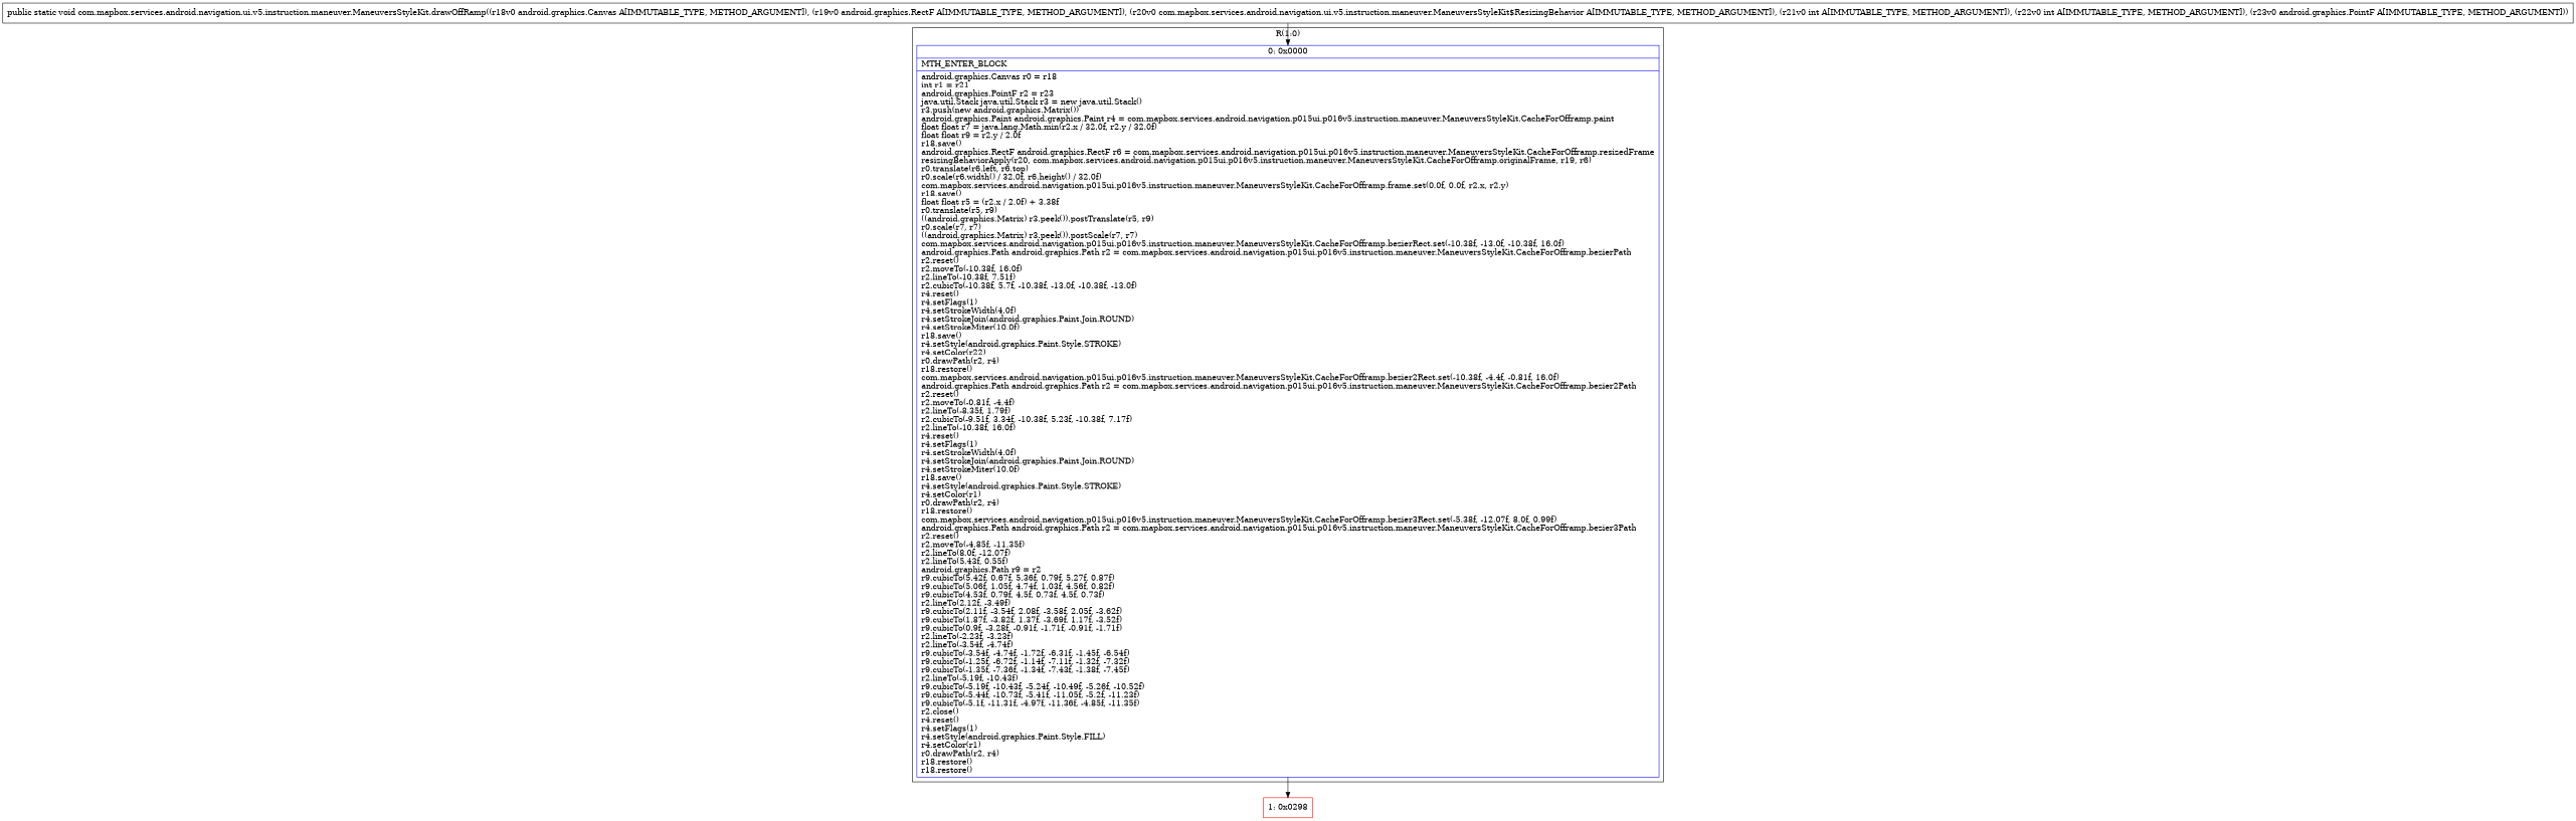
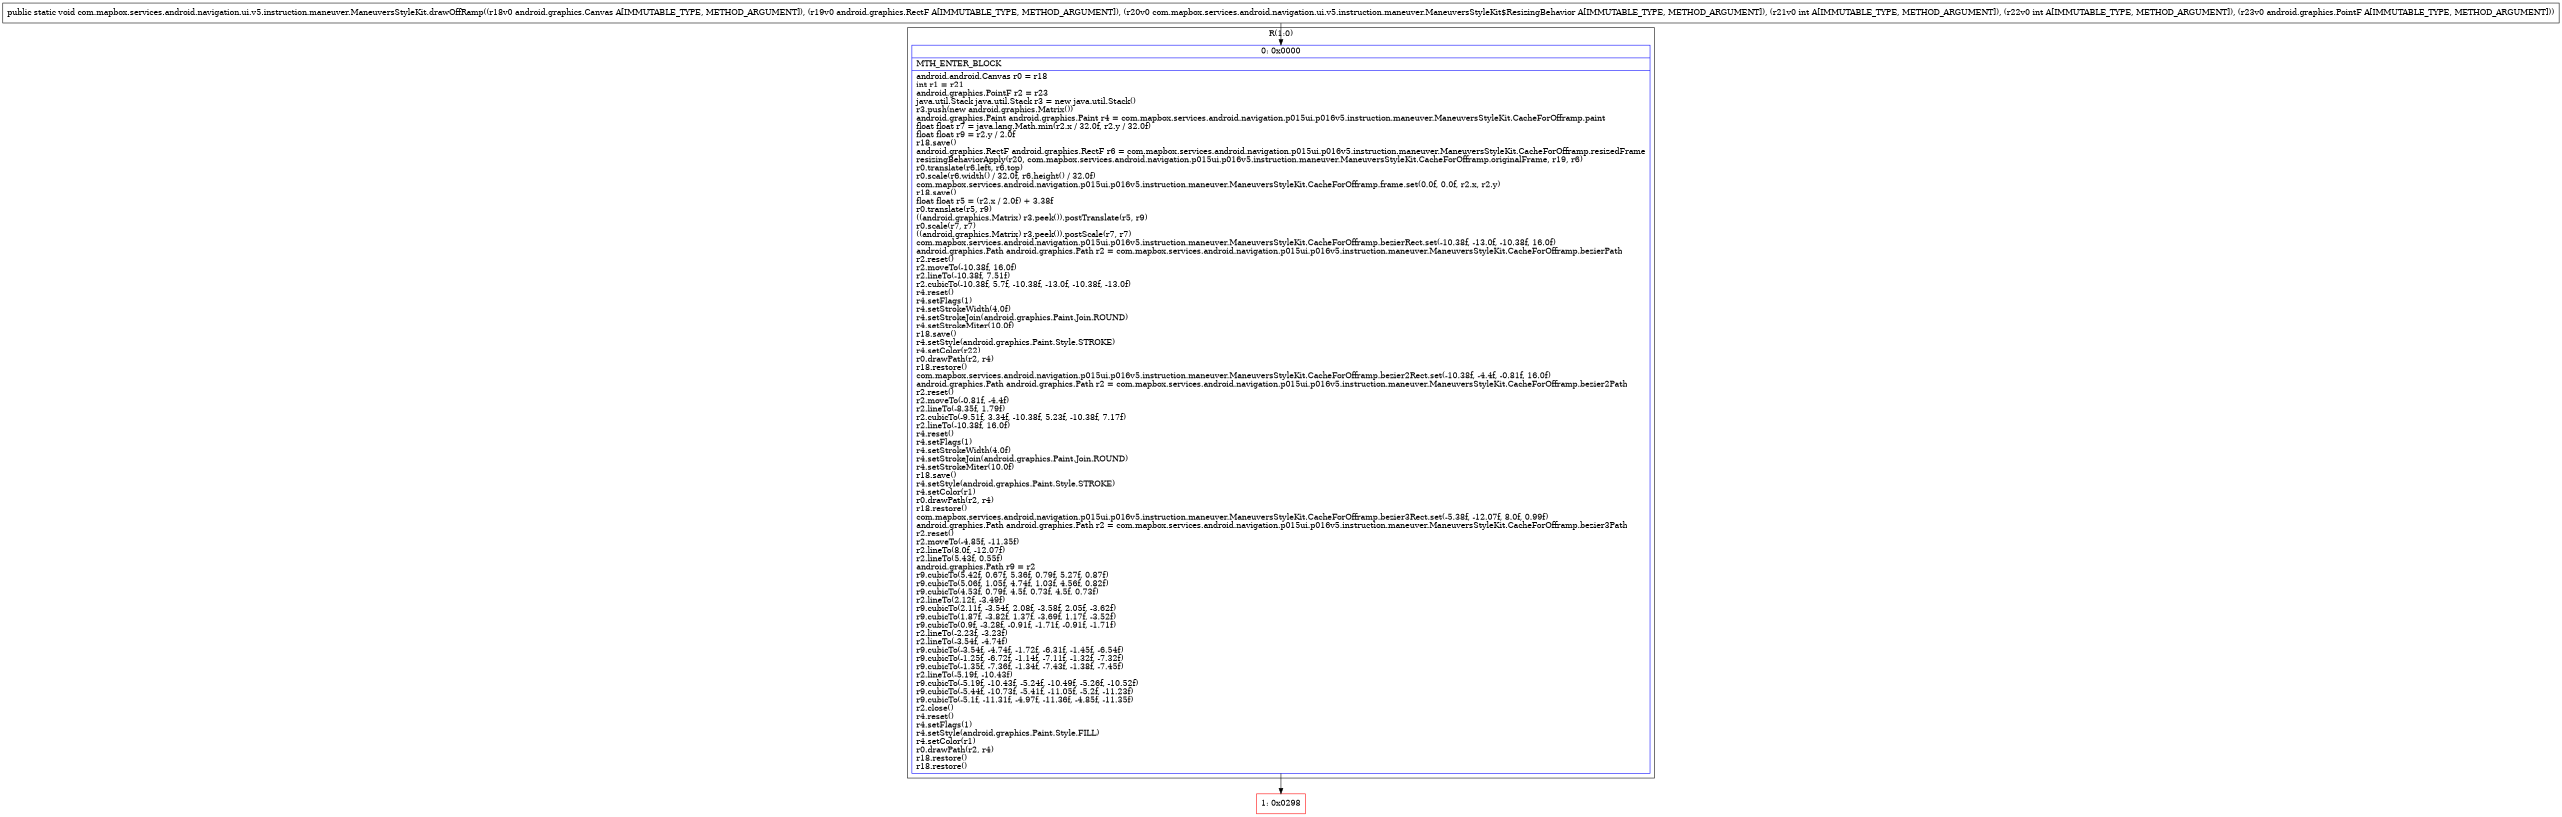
  digraph {
    node [shape=record]
-   n1 [color=blue label="{0\:\ 0x0000|MTH_ENTER_BLOCK\l|android.graphics.Canvas r0 = r18\lint r1 = r21\landroid.graphics.PointF r2 = r23\ljava.util.Stack java.util.Stack r3 = new java.util.Stack()\lr3.push(new android.graphics.Matrix())\landroid.graphics.Paint android.graphics.Paint r4 = com.mapbox.services.android.navigation.p015ui.p016v5.instruction.maneuver.ManeuversStyleKit.CacheForOfframp.paint\lfloat float r7 = java.lang.Math.min(r2.x \/ 32.0f, r2.y \/ 32.0f)\lfloat float r9 = r2.y \/ 2.0f\lr18.save()\landroid.graphics.RectF android.graphics.RectF r6 = com.mapbox.services.android.navigation.p015ui.p016v5.instruction.maneuver.ManeuversStyleKit.CacheForOfframp.resizedFrame\lresizingBehaviorApply(r20, com.mapbox.services.android.navigation.p015ui.p016v5.instruction.maneuver.ManeuversStyleKit.CacheForOfframp.originalFrame, r19, r6)\lr0.translate(r6.left, r6.top)\lr0.scale(r6.width() \/ 32.0f, r6.height() \/ 32.0f)\lcom.mapbox.services.android.navigation.p015ui.p016v5.instruction.maneuver.ManeuversStyleKit.CacheForOfframp.frame.set(0.0f, 0.0f, r2.x, r2.y)\lr18.save()\lfloat float r5 = (r2.x \/ 2.0f) + 3.38f\lr0.translate(r5, r9)\l((android.graphics.Matrix) r3.peek()).postTranslate(r5, r9)\lr0.scale(r7, r7)\l((android.graphics.Matrix) r3.peek()).postScale(r7, r7)\lcom.mapbox.services.android.navigation.p015ui.p016v5.instruction.maneuver.ManeuversStyleKit.CacheForOfframp.bezierRect.set(\-10.38f, \-13.0f, \-10.38f, 16.0f)\landroid.graphics.Path android.graphics.Path r2 = com.mapbox.services.android.navigation.p015ui.p016v5.instruction.maneuver.ManeuversStyleKit.CacheForOfframp.bezierPath\lr2.reset()\lr2.moveTo(\-10.38f, 16.0f)\lr2.lineTo(\-10.38f, 7.51f)\lr2.cubicTo(\-10.38f, 5.7f, \-10.38f, \-13.0f, \-10.38f, \-13.0f)\lr4.reset()\lr4.setFlags(1)\lr4.setStrokeWidth(4.0f)\lr4.setStrokeJoin(android.graphics.Paint.Join.ROUND)\lr4.setStrokeMiter(10.0f)\lr18.save()\lr4.setStyle(android.graphics.Paint.Style.STROKE)\lr4.setColor(r22)\lr0.drawPath(r2, r4)\lr18.restore()\lcom.mapbox.services.android.navigation.p015ui.p016v5.instruction.maneuver.ManeuversStyleKit.CacheForOfframp.bezier2Rect.set(\-10.38f, \-4.4f, \-0.81f, 16.0f)\landroid.graphics.Path android.graphics.Path r2 = com.mapbox.services.android.navigation.p015ui.p016v5.instruction.maneuver.ManeuversStyleKit.CacheForOfframp.bezier2Path\lr2.reset()\lr2.moveTo(\-0.81f, \-4.4f)\lr2.lineTo(\-8.35f, 1.79f)\lr2.cubicTo(\-9.51f, 3.34f, \-10.38f, 5.23f, \-10.38f, 7.17f)\lr2.lineTo(\-10.38f, 16.0f)\lr4.reset()\lr4.setFlags(1)\lr4.setStrokeWidth(4.0f)\lr4.setStrokeJoin(android.graphics.Paint.Join.ROUND)\lr4.setStrokeMiter(10.0f)\lr18.save()\lr4.setStyle(android.graphics.Paint.Style.STROKE)\lr4.setColor(r1)\lr0.drawPath(r2, r4)\lr18.restore()\lcom.mapbox.services.android.navigation.p015ui.p016v5.instruction.maneuver.ManeuversStyleKit.CacheForOfframp.bezier3Rect.set(\-5.38f, \-12.07f, 8.0f, 0.99f)\landroid.graphics.Path android.graphics.Path r2 = com.mapbox.services.android.navigation.p015ui.p016v5.instruction.maneuver.ManeuversStyleKit.CacheForOfframp.bezier3Path\lr2.reset()\lr2.moveTo(\-4.85f, \-11.35f)\lr2.lineTo(8.0f, \-12.07f)\lr2.lineTo(5.43f, 0.55f)\landroid.graphics.Path r9 = r2\lr9.cubicTo(5.42f, 0.67f, 5.36f, 0.79f, 5.27f, 0.87f)\lr9.cubicTo(5.06f, 1.05f, 4.74f, 1.03f, 4.56f, 0.82f)\lr9.cubicTo(4.53f, 0.79f, 4.5f, 0.73f, 4.5f, 0.73f)\lr2.lineTo(2.12f, \-3.49f)\lr9.cubicTo(2.11f, \-3.54f, 2.08f, \-3.58f, 2.05f, \-3.62f)\lr9.cubicTo(1.87f, \-3.82f, 1.37f, \-3.69f, 1.17f, \-3.52f)\lr9.cubicTo(0.9f, \-3.28f, \-0.91f, \-1.71f, \-0.91f, \-1.71f)\lr2.lineTo(\-2.23f, \-3.23f)\lr2.lineTo(\-3.54f, \-4.74f)\lr9.cubicTo(\-3.54f, \-4.74f, \-1.72f, \-6.31f, \-1.45f, \-6.54f)\lr9.cubicTo(\-1.25f, \-6.72f, \-1.14f, \-7.11f, \-1.32f, \-7.32f)\lr9.cubicTo(\-1.35f, \-7.36f, \-1.34f, \-7.43f, \-1.38f, \-7.45f)\lr2.lineTo(\-5.19f, \-10.43f)\lr9.cubicTo(\-5.19f, \-10.43f, \-5.24f, \-10.49f, \-5.26f, \-10.52f)\lr9.cubicTo(\-5.44f, \-10.73f, \-5.41f, \-11.05f, \-5.2f, \-11.23f)\lr9.cubicTo(\-5.1f, \-11.31f, \-4.97f, \-11.36f, \-4.85f, \-11.35f)\lr2.close()\lr4.reset()\lr4.setFlags(1)\lr4.setStyle(android.graphics.Paint.Style.FILL)\lr4.setColor(r1)\lr0.drawPath(r2, r4)\lr18.restore()\lr18.restore()\l}"]
+   n1 [color=blue label="{0\:\ 0x0000|MTH_ENTER_BLOCK\l|android.android.Canvas r0 = r18\lint r1 = r21\landroid.graphics.PointF r2 = r23\ljava.util.Stack java.util.Stack r3 = new java.util.Stack()\lr3.push(new android.graphics.Matrix())\landroid.graphics.Paint android.graphics.Paint r4 = com.mapbox.services.android.navigation.p015ui.p016v5.instruction.maneuver.ManeuversStyleKit.CacheForOfframp.paint\lfloat float r7 = java.lang.Math.min(r2.x \/ 32.0f, r2.y \/ 32.0f)\lfloat float r9 = r2.y \/ 2.0f\lr18.save()\landroid.graphics.RectF android.graphics.RectF r6 = com.mapbox.services.android.navigation.p015ui.p016v5.instruction.maneuver.ManeuversStyleKit.CacheForOfframp.resizedFrame\lresizingBehaviorApply(r20, com.mapbox.services.android.navigation.p015ui.p016v5.instruction.maneuver.ManeuversStyleKit.CacheForOfframp.originalFrame, r19, r6)\lr0.translate(r6.left, r6.top)\lr0.scale(r6.width() \/ 32.0f, r6.height() \/ 32.0f)\lcom.mapbox.services.android.navigation.p015ui.p016v5.instruction.maneuver.ManeuversStyleKit.CacheForOfframp.frame.set(0.0f, 0.0f, r2.x, r2.y)\lr18.save()\lfloat float r5 = (r2.x \/ 2.0f) + 3.38f\lr0.translate(r5, r9)\l((android.graphics.Matrix) r3.peek()).postTranslate(r5, r9)\lr0.scale(r7, r7)\l((android.graphics.Matrix) r3.peek()).postScale(r7, r7)\lcom.mapbox.services.android.navigation.p015ui.p016v5.instruction.maneuver.ManeuversStyleKit.CacheForOfframp.bezierRect.set(\-10.38f, \-13.0f, \-10.38f, 16.0f)\landroid.graphics.Path android.graphics.Path r2 = com.mapbox.services.android.navigation.p015ui.p016v5.instruction.maneuver.ManeuversStyleKit.CacheForOfframp.bezierPath\lr2.reset()\lr2.moveTo(\-10.38f, 16.0f)\lr2.lineTo(\-10.38f, 7.51f)\lr2.cubicTo(\-10.38f, 5.7f, \-10.38f, \-13.0f, \-10.38f, \-13.0f)\lr4.reset()\lr4.setFlags(1)\lr4.setStrokeWidth(4.0f)\lr4.setStrokeJoin(android.graphics.Paint.Join.ROUND)\lr4.setStrokeMiter(10.0f)\lr18.save()\lr4.setStyle(android.graphics.Paint.Style.STROKE)\lr4.setColor(r22)\lr0.drawPath(r2, r4)\lr18.restore()\lcom.mapbox.services.android.navigation.p015ui.p016v5.instruction.maneuver.ManeuversStyleKit.CacheForOfframp.bezier2Rect.set(\-10.38f, \-4.4f, \-0.81f, 16.0f)\landroid.graphics.Path android.graphics.Path r2 = com.mapbox.services.android.navigation.p015ui.p016v5.instruction.maneuver.ManeuversStyleKit.CacheForOfframp.bezier2Path\lr2.reset()\lr2.moveTo(\-0.81f, \-4.4f)\lr2.lineTo(\-8.35f, 1.79f)\lr2.cubicTo(\-9.51f, 3.34f, \-10.38f, 5.23f, \-10.38f, 7.17f)\lr2.lineTo(\-10.38f, 16.0f)\lr4.reset()\lr4.setFlags(1)\lr4.setStrokeWidth(4.0f)\lr4.setStrokeJoin(android.graphics.Paint.Join.ROUND)\lr4.setStrokeMiter(10.0f)\lr18.save()\lr4.setStyle(android.graphics.Paint.Style.STROKE)\lr4.setColor(r1)\lr0.drawPath(r2, r4)\lr18.restore()\lcom.mapbox.services.android.navigation.p015ui.p016v5.instruction.maneuver.ManeuversStyleKit.CacheForOfframp.bezier3Rect.set(\-5.38f, \-12.07f, 8.0f, 0.99f)\landroid.graphics.Path android.graphics.Path r2 = com.mapbox.services.android.navigation.p015ui.p016v5.instruction.maneuver.ManeuversStyleKit.CacheForOfframp.bezier3Path\lr2.reset()\lr2.moveTo(\-4.85f, \-11.35f)\lr2.lineTo(8.0f, \-12.07f)\lr2.lineTo(5.43f, 0.55f)\landroid.graphics.Path r9 = r2\lr9.cubicTo(5.42f, 0.67f, 5.36f, 0.79f, 5.27f, 0.87f)\lr9.cubicTo(5.06f, 1.05f, 4.74f, 1.03f, 4.56f, 0.82f)\lr9.cubicTo(4.53f, 0.79f, 4.5f, 0.73f, 4.5f, 0.73f)\lr2.lineTo(2.12f, \-3.49f)\lr9.cubicTo(2.11f, \-3.54f, 2.08f, \-3.58f, 2.05f, \-3.62f)\lr9.cubicTo(1.87f, \-3.82f, 1.37f, \-3.69f, 1.17f, \-3.52f)\lr9.cubicTo(0.9f, \-3.28f, \-0.91f, \-1.71f, \-0.91f, \-1.71f)\lr2.lineTo(\-2.23f, \-3.23f)\lr2.lineTo(\-3.54f, \-4.74f)\lr9.cubicTo(\-3.54f, \-4.74f, \-1.72f, \-6.31f, \-1.45f, \-6.54f)\lr9.cubicTo(\-1.25f, \-6.72f, \-1.14f, \-7.11f, \-1.32f, \-7.32f)\lr9.cubicTo(\-1.35f, \-7.36f, \-1.34f, \-7.43f, \-1.38f, \-7.45f)\lr2.lineTo(\-5.19f, \-10.43f)\lr9.cubicTo(\-5.19f, \-10.43f, \-5.24f, \-10.49f, \-5.26f, \-10.52f)\lr9.cubicTo(\-5.44f, \-10.73f, \-5.41f, \-11.05f, \-5.2f, \-11.23f)\lr9.cubicTo(\-5.1f, \-11.31f, \-4.97f, \-11.36f, \-4.85f, \-11.35f)\lr2.close()\lr4.reset()\lr4.setFlags(1)\lr4.setStyle(android.graphics.Paint.Style.FILL)\lr4.setColor(r1)\lr0.drawPath(r2, r4)\lr18.restore()\lr18.restore()\l}"]
    n2 [color=red label="{1\:\ 0x0298}"]
    n3 [label="{public static void com.mapbox.services.android.navigation.ui.v5.instruction.maneuver.ManeuversStyleKit.drawOffRamp((r18v0 android.graphics.Canvas A[IMMUTABLE_TYPE, METHOD_ARGUMENT]), (r19v0 android.graphics.RectF A[IMMUTABLE_TYPE, METHOD_ARGUMENT]), (r20v0 com.mapbox.services.android.navigation.ui.v5.instruction.maneuver.ManeuversStyleKit$ResizingBehavior A[IMMUTABLE_TYPE, METHOD_ARGUMENT]), (r21v0 int A[IMMUTABLE_TYPE, METHOD_ARGUMENT]), (r22v0 int A[IMMUTABLE_TYPE, METHOD_ARGUMENT]), (r23v0 android.graphics.PointF A[IMMUTABLE_TYPE, METHOD_ARGUMENT])) }"]
    subgraph cluster_1 {
      label="R(1:0)"
      n1
    }
    n1 -> n2
    n3 -> n1
  }
